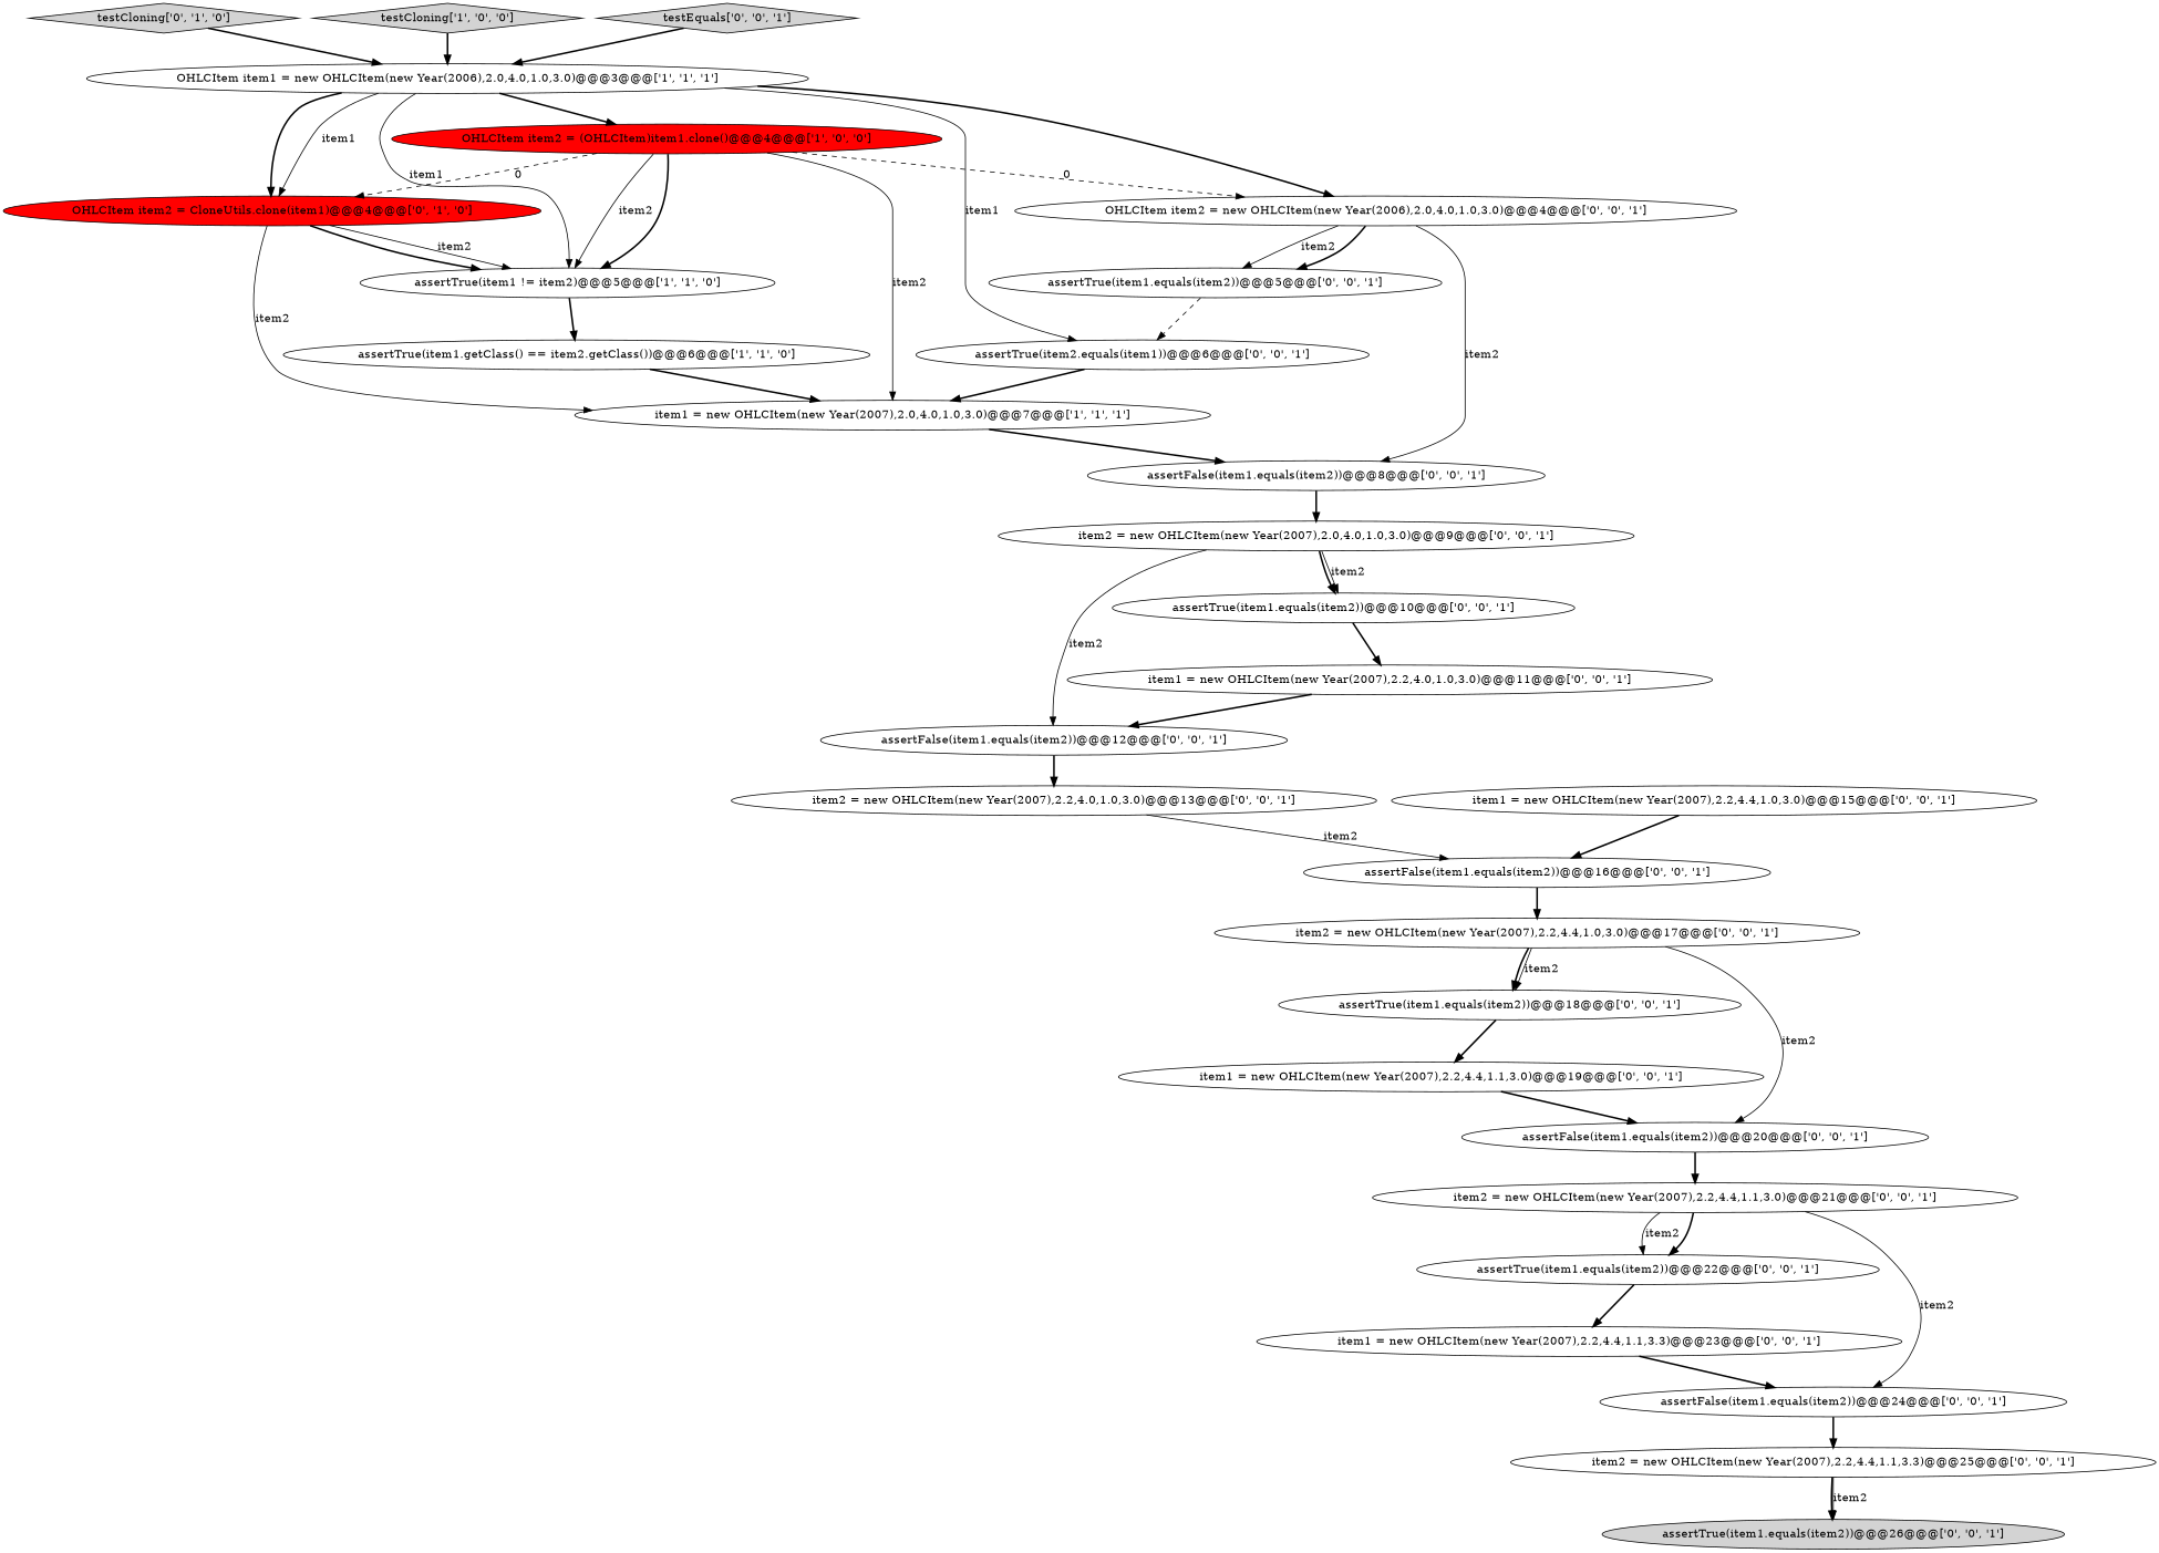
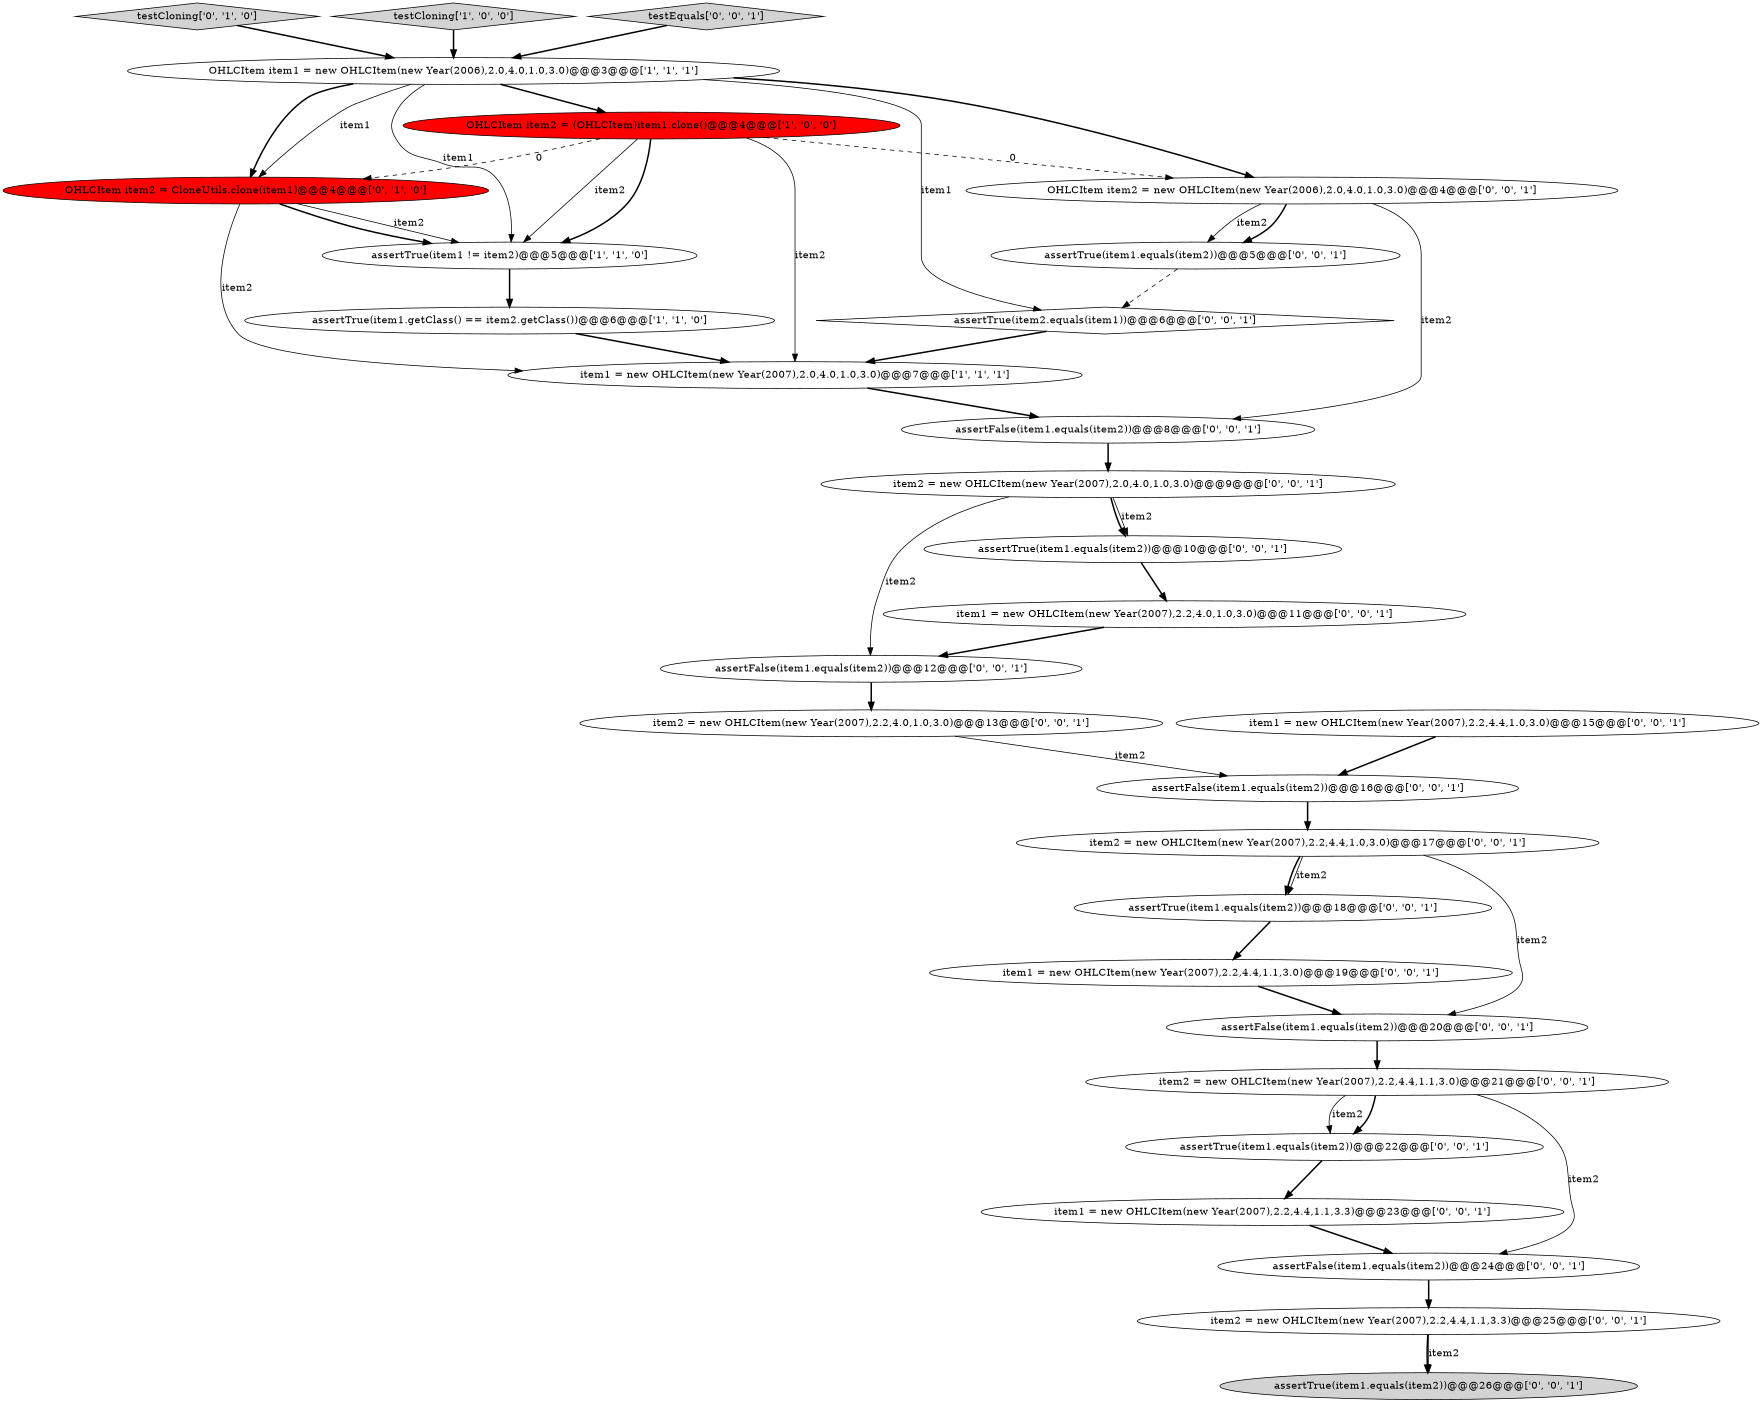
  digraph {
    node [fillcolor=white shape=ellipse style=filled]
    edge [style=bold]
    n1 [fillcolor=red label="OHLCItem item2 = (OHLCItem)item1.clone()@@@4@@@['1', '0', '0']"]
    n2 [label="item1 = new OHLCItem(new Year(2007),2.0,4.0,1.0,3.0)@@@7@@@['1', '1', '1']"]
    n3 [label="OHLCItem item2 = new OHLCItem(new Year(2006),2.0,4.0,1.0,3.0)@@@4@@@['0', '0', '1']"]
    n4 [fillcolor=red label="OHLCItem item2 = CloneUtils.clone(item1)@@@4@@@['0', '1', '0']"]
    n5 [label="assertTrue(item1 != item2)@@@5@@@['1', '1', '0']"]
    n6 [label="assertFalse(item1.equals(item2))@@@8@@@['0', '0', '1']"]
    n7 [label="assertTrue(item1.equals(item2))@@@5@@@['0', '0', '1']"]
    n8 [label="assertTrue(item1.getClass() == item2.getClass())@@@6@@@['1', '1', '0']"]
    n9 [label="item2 = new OHLCItem(new Year(2007),2.0,4.0,1.0,3.0)@@@9@@@['0', '0', '1']"]
    n10 [label="item1 = new OHLCItem(new Year(2007),2.2,4.4,1.1,3.3)@@@23@@@['0', '0', '1']"]
    n11 [label="assertFalse(item1.equals(item2))@@@24@@@['0', '0', '1']"]
    n12 [label="item2 = new OHLCItem(new Year(2007),2.2,4.4,1.1,3.3)@@@25@@@['0', '0', '1']"]
    n13 [fillcolor=lightgray label="testCloning['0', '1', '0']" shape=diamond]
    n14 [label="OHLCItem item1 = new OHLCItem(new Year(2006),2.0,4.0,1.0,3.0)@@@3@@@['1', '1', '1']"]
-   n15 [label="assertTrue(item2.equals(item1))@@@6@@@['0', '0', '1']"]
+   n15 [label="assertTrue(item2.equals(item1))@@@6@@@['0', '0', '1']" shape=diamond]
    n16 [label="assertTrue(item1.equals(item2))@@@10@@@['0', '0', '1']"]
    n17 [label="item1 = new OHLCItem(new Year(2007),2.2,4.0,1.0,3.0)@@@11@@@['0', '0', '1']"]
    n18 [label="assertFalse(item1.equals(item2))@@@12@@@['0', '0', '1']"]
    n19 [label="item2 = new OHLCItem(new Year(2007),2.2,4.0,1.0,3.0)@@@13@@@['0', '0', '1']"]
    n20 [label="assertFalse(item1.equals(item2))@@@16@@@['0', '0', '1']"]
    n21 [fillcolor=lightgray label="assertTrue(item1.equals(item2))@@@26@@@['0', '0', '1']"]
    n22 [label="item2 = new OHLCItem(new Year(2007),2.2,4.4,1.1,3.0)@@@21@@@['0', '0', '1']"]
    n23 [label="assertTrue(item1.equals(item2))@@@22@@@['0', '0', '1']"]
    n24 [label="item1 = new OHLCItem(new Year(2007),2.2,4.4,1.1,3.0)@@@19@@@['0', '0', '1']"]
    n25 [label="assertFalse(item1.equals(item2))@@@20@@@['0', '0', '1']"]
    n26 [label="item2 = new OHLCItem(new Year(2007),2.2,4.4,1.0,3.0)@@@17@@@['0', '0', '1']"]
    n27 [label="assertTrue(item1.equals(item2))@@@18@@@['0', '0', '1']"]
    n28 [fillcolor=lightgray label="testCloning['1', '0', '0']" shape=diamond]
    n29 [fillcolor=lightgray label="testEquals['0', '0', '1']" shape=diamond]
    n30 [label="item1 = new OHLCItem(new Year(2007),2.2,4.4,1.0,3.0)@@@15@@@['0', '0', '1']"]
    n1 -> n2 [label=item2 style=solid]
    n1 -> n3 [label=0 style=dashed]
    n1 -> n4 [label=0 style=dashed]
    n1 -> n5 [label=item2 style=solid]
    n1 -> n5
    n2 -> n6
    n3 -> n6 [label=item2 style=solid]
    n3 -> n7 [label=item2 style=solid]
    n3 -> n7
    n4 -> n2 [label=item2 style=solid]
    n4 -> n5 [label=item2 style=solid]
    n4 -> n5
    n5 -> n8
    n6 -> n9
    n7 -> n15 [style=dashed]
    n8 -> n2
    n9 -> n16 [label=item2 style=solid]
    n9 -> n16
    n9 -> n18 [label=item2 style=solid]
    n10 -> n11
    n11 -> n12
    n12 -> n21
    n12 -> n21 [label=item2 style=solid]
    n13 -> n14
    n14 -> n1
    n14 -> n3
    n14 -> n4
    n14 -> n4 [label=item1 style=solid]
    n14 -> n5 [label=item1 style=solid]
    n14 -> n15 [label=item1 style=solid]
    n15 -> n2
    n16 -> n17
    n17 -> n18
    n18 -> n19
    n19 -> n20 [label=item2 style=solid]
    n20 -> n26
    n22 -> n11 [label=item2 style=solid]
    n22 -> n23
    n22 -> n23 [label=item2 style=solid]
    n23 -> n10
    n24 -> n25
    n25 -> n22
    n26 -> n25 [label=item2 style=solid]
    n26 -> n27 [label=item2 style=solid]
    n26 -> n27
    n27 -> n24
    n28 -> n14
    n29 -> n14
    n30 -> n20
  }
